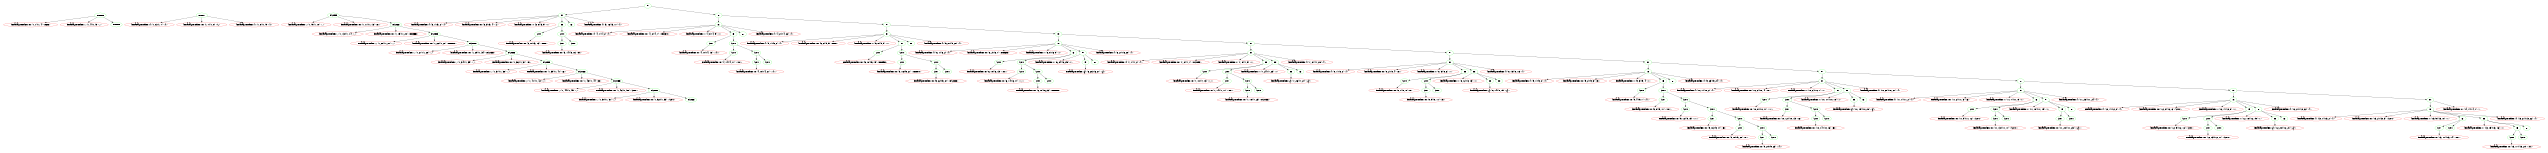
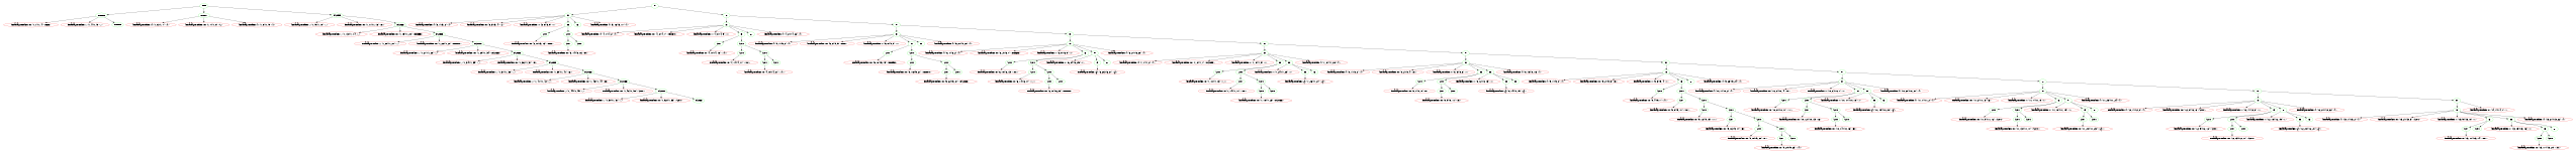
  digraph {
    node [color=green]
+   n1 [label=DEF]
    n2 [label=DPREF]
    n3 [label=AXIOM]
    n4 [label=DSUFF]
    n5 [label="R'"]
    n6 [label=R]
    n7 [label="R'"]
    n8 [color=red label="lex_analyze.Token \"N\" (1, 1)-(1, 4) <DEF>"]
    n9 [color=red label="lex_analyze.Token \",\" (1, 4)-(1, 5) <,>"]
    n10 [label=DPREF]
    n11 [color=red label="lex_analyze.Token \"{\" (1, 6)-(1, 7) <{>"]
    n12 [color=red label="lex_analyze.Token \"N\" (1, 7)-(1, 8) <S>"]
    n13 [color=red label="lex_analyze.Token \"}\" (1, 8)-(1, 9) <}>"]
    n14 [color=red label="lex_analyze.Token \",\" (1, 9)-(1, 10) <,>"]
    n15 [color=red label="lex_analyze.Token \"N\" (1, 11)-(1, 13) <R'>"]
    n16 [label=DSUFF]
    n17 [color=red label="lex_analyze.Token \",\" (1, 13)-(1, 14) <,>"]
    n18 [color=red label="lex_analyze.Token \"N\" (1, 15)-(1, 20) <DPREF>"]
    n19 [label=DSUFF]
    n20 [color=red label="lex_analyze.Token \",\" (1, 20)-(1, 21) <,>"]
    n21 [color=red label="lex_analyze.Token \"N\" (1, 22)-(1, 27) <AXIOM>"]
    n22 [label=DSUFF]
    n23 [color=red label="lex_analyze.Token \",\" (1, 27)-(1, 28) <,>"]
    n24 [color=red label="lex_analyze.Token \"N\" (1, 29)-(1, 34) <DSUFF>"]
    n25 [label=DSUFF]
    n26 [color=red label="lex_analyze.Token \",\" (1, 34)-(1, 35) <,>"]
    n27 [color=red label="lex_analyze.Token \"N\" (1, 36)-(1, 37) <R>"]
    n28 [label=DSUFF]
    n29 [color=red label="lex_analyze.Token \",\" (1, 37)-(1, 38) <,>"]
    n30 [color=red label="lex_analyze.Token \"N\" (1, 39)-(1, 41) <E'>"]
    n31 [label=DSUFF]
    n32 [color=red label="lex_analyze.Token \",\" (1, 41)-(1, 42) <,>"]
    n33 [color=red label="lex_analyze.Token \"N\" (1, 43)-(1, 44) <E>"]
    n34 [label=DSUFF]
    n35 [color=red label="lex_analyze.Token \",\" (1, 44)-(1, 45) <,>"]
    n36 [color=red label="lex_analyze.Token \"N\" (1, 46)-(1, 50) <SYM'>"]
    n37 [label=DSUFF]
    n38 [color=red label="lex_analyze.Token \",\" (1, 50)-(1, 51) <,>"]
    n39 [color=red label="lex_analyze.Token \"N\" (1, 52)-(1, 55) <SYM>"]
    n40 [label=DSUFF]
    n41 [color=red label="lex_analyze.Token \"[\" (3, 1)-(3, 2) <[>"]
    n42 [color=red label="lex_analyze.Token \"N\" (3, 3)-(3, 4) <S>"]
    n43 [color=red label="lex_analyze.Token \":\" (3, 8)-(3, 9) <:>"]
    n44 [label=E]
    n45 [label="E'"]
    n46 [color=red label="lex_analyze.Token \"]\" (3, 16)-(3, 17) <]>"]
    n47 [label=R]
    n48 [label="R'"]
    n49 [label=SYM]
    n50 [label="SYM'"]
    n51 [color=red label="lex_analyze.Token \"N\" (3, 10)-(3, 13) <DEF>"]
    n52 [label=SYM]
    n53 [label="SYM'"]
    n54 [color=red label="lex_analyze.Token \"N\" (3, 14)-(3, 16) <R'>"]
    n55 [color=red label="lex_analyze.Token \"[\" (4, 1)-(4, 2) <[>"]
    n56 [color=red label="lex_analyze.Token \"N\" (4, 2)-(4, 7) <AXIOM>"]
    n57 [color=red label="lex_analyze.Token \":\" (4, 8)-(4, 9) <:>"]
    n58 [label=E]
    n59 [label="E'"]
    n60 [color=red label="lex_analyze.Token \"]\" (4, 21)-(4, 22) <]>"]
    n61 [label=R]
    n62 [label="R'"]
    n63 [label=SYM]
    n64 [label="SYM'"]
    n65 [color=red label="lex_analyze.Token \"T\" (4, 10)-(4, 13) <\"{\">"]
    n66 [label=SYM]
    n67 [label="SYM'"]
    n68 [color=red label="lex_analyze.Token \"T\" (4, 14)-(4, 17) <\"N\">"]
    n69 [label=SYM]
    n70 [label="SYM'"]
    n71 [color=red label="lex_analyze.Token \"T\" (4, 18)-(4, 21) <\"}\">"]
    n72 [color=red label="lex_analyze.Token \"[\" (5, 1)-(5, 2) <[>"]
    n73 [color=red label="lex_analyze.Token \"N\" (5, 2)-(5, 5) <DEF>"]
    n74 [color=red label="lex_analyze.Token \":\" (5, 8)-(5, 9) <:>"]
    n75 [label=E]
    n76 [label="E'"]
    n77 [color=red label="lex_analyze.Token \"]\" (5, 27)-(5, 28) <]>"]
    n78 [label=R]
    n79 [label="R'"]
    n80 [label=SYM]
    n81 [label="SYM'"]
    n82 [color=red label="lex_analyze.Token \"N\" (5, 10)-(5, 15) <DPREF>"]
    n83 [label=SYM]
    n84 [label="SYM'"]
    n85 [color=red label="lex_analyze.Token \"N\" (5, 16)-(5, 21) <AXIOM>"]
    n86 [label=SYM]
    n87 [label="SYM'"]
    n88 [color=red label="lex_analyze.Token \"N\" (5, 22)-(5, 27) <DSUFF>"]
    n89 [color=red label="lex_analyze.Token \"[\" (6, 1)-(6, 2) <[>"]
    n90 [color=red label="lex_analyze.Token \"N\" (6, 2)-(6, 7) <DPREF>"]
    n91 [color=red label="lex_analyze.Token \":\" (6, 8)-(6, 9) <:>"]
    n92 [label=E]
    n93 [label="E'"]
    n94 [color=red label="lex_analyze.Token \"]\" (6, 27)-(6, 28) <]>"]
    n95 [label=R]
    n96 [label="R'"]
    n97 [label=SYM]
    n98 [label="SYM'"]
    n99 [color=red label="lex_analyze.Token \":\" (6, 24)-(6, 25) <:>"]
    n100 [label=E]
    n101 [label="E'"]
    n102 [color=red label="lex_analyze.Token \"T\" (6, 10)-(6, 13) <\"N\">"]
    n103 [label=SYM]
    n104 [label="SYM'"]
    n105 [color=red label="lex_analyze.Token \"T\" (6, 14)-(6, 17) <\",\">"]
    n106 [label=SYM]
    n107 [label="SYM'"]
    n108 [color=red label="lex_analyze.Token \"N\" (6, 18)-(6, 23) <DPREF>"]
    n109 [color=red label="lex_analyze.Token \"@\" (6, 26)-(6, 27) <@>"]
    n110 [color=red label="lex_analyze.Token \"[\" (7, 1)-(7, 2) <[>"]
    n111 [color=red label="lex_analyze.Token \"N\" (7, 2)-(7, 7) <DSUFF>"]
    n112 [color=red label="lex_analyze.Token \":\" (7, 8)-(7, 9) <:>"]
    n113 [label=E]
    n114 [label="E'"]
    n115 [color=red label="lex_analyze.Token \"]\" (7, 27)-(7, 28) <]>"]
    n116 [label=R]
    n117 [label="R'"]
    n118 [label=SYM]
    n119 [label="SYM'"]
    n120 [color=red label="lex_analyze.Token \":\" (7, 24)-(7, 25) <:>"]
    n121 [label=E]
    n122 [label="E'"]
    n123 [color=red label="lex_analyze.Token \"T\" (7, 10)-(7, 13) <\",\">"]
    n124 [label=SYM]
    n125 [label="SYM'"]
    n126 [color=red label="lex_analyze.Token \"T\" (7, 14)-(7, 17) <\"N\">"]
    n127 [label=SYM]
    n128 [label="SYM'"]
    n129 [color=red label="lex_analyze.Token \"N\" (7, 18)-(7, 23) <DSUFF>"]
    n130 [color=red label="lex_analyze.Token \"@\" (7, 26)-(7, 27) <@>"]
    n131 [color=red label="lex_analyze.Token \"[\" (8, 1)-(8, 2) <[>"]
    n132 [color=red label="lex_analyze.Token \"N\" (8, 2)-(8, 4) <R'>"]
    n133 [color=red label="lex_analyze.Token \":\" (8, 5)-(8, 6) <:>"]
    n134 [label=E]
    n135 [label="E'"]
    n136 [color=red label="lex_analyze.Token \"]\" (8, 15)-(8, 16) <]>"]
    n137 [label=R]
    n138 [label="R'"]
    n139 [label=SYM]
    n140 [label="SYM'"]
    n141 [color=red label="lex_analyze.Token \":\" (8, 12)-(8, 13) <:>"]
    n142 [label=E]
    n143 [label="E'"]
    n144 [color=red label="lex_analyze.Token \"N\" (8, 7)-(8, 8) <R>"]
    n145 [label=SYM]
    n146 [label="SYM'"]
    n147 [color=red label="lex_analyze.Token \"N\" (8, 9)-(8, 11) <R'>"]
    n148 [color=red label="lex_analyze.Token \"@\" (8, 14)-(8, 15) <@>"]
    n149 [color=red label="lex_analyze.Token \"[\" (9, 1)-(9, 2) <[>"]
    n150 [color=red label="lex_analyze.Token \"N\" (9, 2)-(9, 3) <R>"]
    n151 [color=red label="lex_analyze.Token \":\" (9, 3)-(9, 4) <:>"]
    n152 [label=E]
    n153 [label="E'"]
    n154 [color=red label="lex_analyze.Token \"]\" (9, 23)-(9, 24) <]>"]
    n155 [label=R]
    n156 [label="R'"]
    n157 [label=SYM]
    n158 [label="SYM'"]
    n159 [color=red label="lex_analyze.Token \"T\" (9, 4)-(9, 7) <\"[\">"]
    n160 [label=SYM]
    n161 [label="SYM'"]
    n162 [color=red label="lex_analyze.Token \"T\" (9, 8)-(9, 11) <\"N\">"]
    n163 [label=SYM]
    n164 [label="SYM'"]
    n165 [color=red label="lex_analyze.Token \"T\" (9, 12)-(9, 15) <\":\">"]
    n166 [label=SYM]
    n167 [label="SYM'"]
    n168 [color=red label="lex_analyze.Token \"N\" (9, 16)-(9, 17) <E>"]
    n169 [label=SYM]
    n170 [label="SYM'"]
    n171 [color=red label="lex_analyze.Token \"N\" (9, 18)-(9, 20) <E'>"]
    n172 [label=SYM]
    n173 [label="SYM'"]
    n174 [color=red label="lex_analyze.Token \"T\" (9, 20)-(9, 23) <\"]\">"]
    n175 [color=red label="lex_analyze.Token \"[\" (10, 1)-(10, 2) <[>"]
    n176 [color=red label="lex_analyze.Token \"N\" (10, 2)-(10, 4) <E'>"]
    n177 [color=red label="lex_analyze.Token \":\" (10, 6)-(10, 7) <:>"]
    n178 [label=E]
    n179 [label="E'"]
    n180 [color=red label="lex_analyze.Token \"]\" (10, 20)-(10, 21) <]>"]
    n181 [label=R]
    n182 [label="R'"]
    n183 [label=SYM]
    n184 [label="SYM'"]
    n185 [color=red label="lex_analyze.Token \":\" (10, 17)-(10, 18) <:>"]
    n186 [label=E]
    n187 [label="E'"]
    n188 [color=red label="lex_analyze.Token \"T\" (10, 8)-(10, 11) <\":\">"]
    n189 [label=SYM]
    n190 [label="SYM'"]
    n191 [color=red label="lex_analyze.Token \"N\" (10, 12)-(10, 13) <E>"]
    n192 [label=SYM]
    n193 [label="SYM'"]
    n194 [color=red label="lex_analyze.Token \"N\" (10, 14)-(10, 16) <E'>"]
    n195 [color=red label="lex_analyze.Token \"@\" (10, 19)-(10, 20) <@>"]
    n196 [color=red label="lex_analyze.Token \"[\" (11, 1)-(11, 2) <[>"]
    n197 [color=red label="lex_analyze.Token \"N\" (11, 2)-(11, 3) <E>"]
    n198 [color=red label="lex_analyze.Token \":\" (11, 7)-(11, 8) <:>"]
    n199 [label=E]
    n200 [label="E'"]
    n201 [color=red label="lex_analyze.Token \"]\" (11, 23)-(11, 24) <]>"]
    n202 [label=R]
    n203 [label="R'"]
    n204 [label=SYM]
    n205 [label="SYM'"]
    n206 [color=red label="lex_analyze.Token \":\" (11, 18)-(11, 19) <:>"]
    n207 [label=E]
    n208 [label="E'"]
    n209 [color=red label="lex_analyze.Token \"N\" (11, 9)-(11, 12) <SYM>"]
    n210 [label=SYM]
    n211 [label="SYM'"]
    n212 [color=red label="lex_analyze.Token \"N\" (11, 13)-(11, 17) <SYM'>"]
    n213 [label=SYM]
    n214 [label="SYM'"]
    n215 [color=red label="lex_analyze.Token \"T\" (11, 20)-(11, 23) <\"@\">"]
    n216 [color=red label="lex_analyze.Token \"[\" (12, 1)-(12, 2) <[>"]
    n217 [color=red label="lex_analyze.Token \"N\" (12, 2)-(12, 6) <SYM'>"]
    n218 [color=red label="lex_analyze.Token \":\" (12, 7)-(12, 8) <:>"]
    n219 [label=E]
    n220 [label="E'"]
    n221 [color=red label="lex_analyze.Token \"]\" (12, 21)-(12, 22) <]>"]
    n222 [label=R]
    n223 [color=red label="lex_analyze.Token \"$\" (14, 1)-(14, 1) <>"]
    n224 [label=SYM]
    n225 [label="SYM'"]
    n226 [color=red label="lex_analyze.Token \":\" (12, 18)-(12, 19) <:>"]
    n227 [label=E]
    n228 [label="E'"]
    n229 [color=red label="lex_analyze.Token \"N\" (12, 9)-(12, 12) <SYM>"]
    n230 [label=SYM]
    n231 [label="SYM'"]
    n232 [color=red label="lex_analyze.Token \"N\" (12, 13)-(12, 17) <SYM'>"]
    n233 [color=red label="lex_analyze.Token \"@\" (12, 20)-(12, 21) <@>"]
    n234 [color=red label="lex_analyze.Token \"[\" (13, 1)-(13, 2) <[>"]
    n235 [color=red label="lex_analyze.Token \"N\" (13, 2)-(13, 5) <SYM>"]
    n236 [color=red label="lex_analyze.Token \":\" (13, 9)-(13, 10) <:>"]
    n237 [label=E]
    n238 [label="E'"]
    n239 [color=red label="lex_analyze.Token \"]\" (13, 21)-(13, 22) <]>"]
    n240 [label=SYM]
    n241 [label="SYM'"]
    n242 [color=red label="lex_analyze.Token \":\" (13, 15)-(13, 16) <:>"]
    n243 [label=E]
    n244 [label="E'"]
    n245 [color=red label="lex_analyze.Token \"T\" (13, 11)-(13, 14) <\"N\">"]
    n246 [label=SYM]
    n247 [label="SYM'"]
    n248 [color=red label="lex_analyze.Token \"T\" (13, 17)-(13, 20) <\"T\">"]
+   n1 -> n2
+   n1 -> n3
+   n1 -> n4
    n2 -> n8
    n2 -> n9
    n2 -> n10
    n3 -> n11
    n3 -> n12
    n3 -> n13
    n4 -> n14
    n4 -> n15
    n4 -> n16
    n5 -> n6
    n5 -> n7
    n6 -> n41
    n6 -> n42
    n6 -> n43
    n6 -> n44
    n6 -> n45
    n6 -> n46
    n7 -> n47
    n7 -> n48
    n16 -> n17
    n16 -> n18
    n16 -> n19
    n19 -> n20
    n19 -> n21
    n19 -> n22
    n22 -> n23
    n22 -> n24
    n22 -> n25
    n25 -> n26
    n25 -> n27
    n25 -> n28
    n28 -> n29
    n28 -> n30
    n28 -> n31
    n31 -> n32
    n31 -> n33
    n31 -> n34
    n34 -> n35
    n34 -> n36
    n34 -> n37
    n37 -> n38
    n37 -> n39
    n37 -> n40
    n44 -> n49
    n44 -> n50
    n47 -> n55
    n47 -> n56
    n47 -> n57
    n47 -> n58
    n47 -> n59
    n47 -> n60
    n48 -> n61
    n48 -> n62
    n49 -> n51
    n50 -> n52
    n50 -> n53
    n52 -> n54
    n58 -> n63
    n58 -> n64
    n61 -> n72
    n61 -> n73
    n61 -> n74
    n61 -> n75
    n61 -> n76
    n61 -> n77
    n62 -> n78
    n62 -> n79
    n63 -> n65
    n64 -> n66
    n64 -> n67
    n66 -> n68
    n67 -> n69
    n67 -> n70
    n69 -> n71
    n75 -> n80
    n75 -> n81
    n78 -> n89
    n78 -> n90
    n78 -> n91
    n78 -> n92
    n78 -> n93
    n78 -> n94
    n79 -> n95
    n79 -> n96
    n80 -> n82
    n81 -> n83
    n81 -> n84
    n83 -> n85
    n84 -> n86
    n84 -> n87
    n86 -> n88
    n92 -> n97
    n92 -> n98
    n93 -> n99
    n93 -> n100
    n93 -> n101
    n95 -> n110
    n95 -> n111
    n95 -> n112
    n95 -> n113
    n95 -> n114
    n95 -> n115
    n96 -> n116
    n96 -> n117
    n97 -> n102
    n98 -> n103
    n98 -> n104
    n100 -> n109
    n103 -> n105
    n104 -> n106
    n104 -> n107
    n106 -> n108
    n113 -> n118
    n113 -> n119
    n114 -> n120
    n114 -> n121
    n114 -> n122
    n116 -> n131
    n116 -> n132
    n116 -> n133
    n116 -> n134
    n116 -> n135
    n116 -> n136
    n117 -> n137
    n117 -> n138
    n118 -> n123
    n119 -> n124
    n119 -> n125
    n121 -> n130
    n124 -> n126
    n125 -> n127
    n125 -> n128
    n127 -> n129
    n134 -> n139
    n134 -> n140
    n135 -> n141
    n135 -> n142
    n135 -> n143
    n137 -> n149
    n137 -> n150
    n137 -> n151
    n137 -> n152
    n137 -> n153
    n137 -> n154
    n138 -> n155
    n138 -> n156
    n139 -> n144
    n140 -> n145
    n140 -> n146
    n142 -> n148
    n145 -> n147
    n152 -> n157
    n152 -> n158
    n155 -> n175
    n155 -> n176
    n155 -> n177
    n155 -> n178
    n155 -> n179
    n155 -> n180
    n156 -> n181
    n156 -> n182
    n157 -> n159
    n158 -> n160
    n158 -> n161
    n160 -> n162
    n161 -> n163
    n161 -> n164
    n163 -> n165
    n164 -> n166
    n164 -> n167
    n166 -> n168
    n167 -> n169
    n167 -> n170
    n169 -> n171
    n170 -> n172
    n170 -> n173
    n172 -> n174
    n178 -> n183
    n178 -> n184
    n179 -> n185
    n179 -> n186
    n179 -> n187
    n181 -> n196
    n181 -> n197
    n181 -> n198
    n181 -> n199
    n181 -> n200
    n181 -> n201
    n182 -> n202
    n182 -> n203
    n183 -> n188
    n184 -> n189
    n184 -> n190
    n186 -> n195
    n189 -> n191
    n190 -> n192
    n190 -> n193
    n192 -> n194
    n199 -> n204
    n199 -> n205
    n200 -> n206
    n200 -> n207
    n200 -> n208
    n202 -> n216
    n202 -> n217
    n202 -> n218
    n202 -> n219
    n202 -> n220
    n202 -> n221
    n203 -> n222
    n203 -> n223
    n204 -> n209
    n205 -> n210
    n205 -> n211
    n207 -> n213
    n207 -> n214
    n210 -> n212
    n213 -> n215
    n219 -> n224
    n219 -> n225
    n220 -> n226
    n220 -> n227
    n220 -> n228
    n222 -> n234
    n222 -> n235
    n222 -> n236
    n222 -> n237
    n222 -> n238
    n222 -> n239
    n224 -> n229
    n225 -> n230
    n225 -> n231
    n227 -> n233
    n230 -> n232
    n237 -> n240
    n237 -> n241
    n238 -> n242
    n238 -> n243
    n238 -> n244
    n240 -> n245
    n243 -> n246
    n243 -> n247
    n246 -> n248
  }
